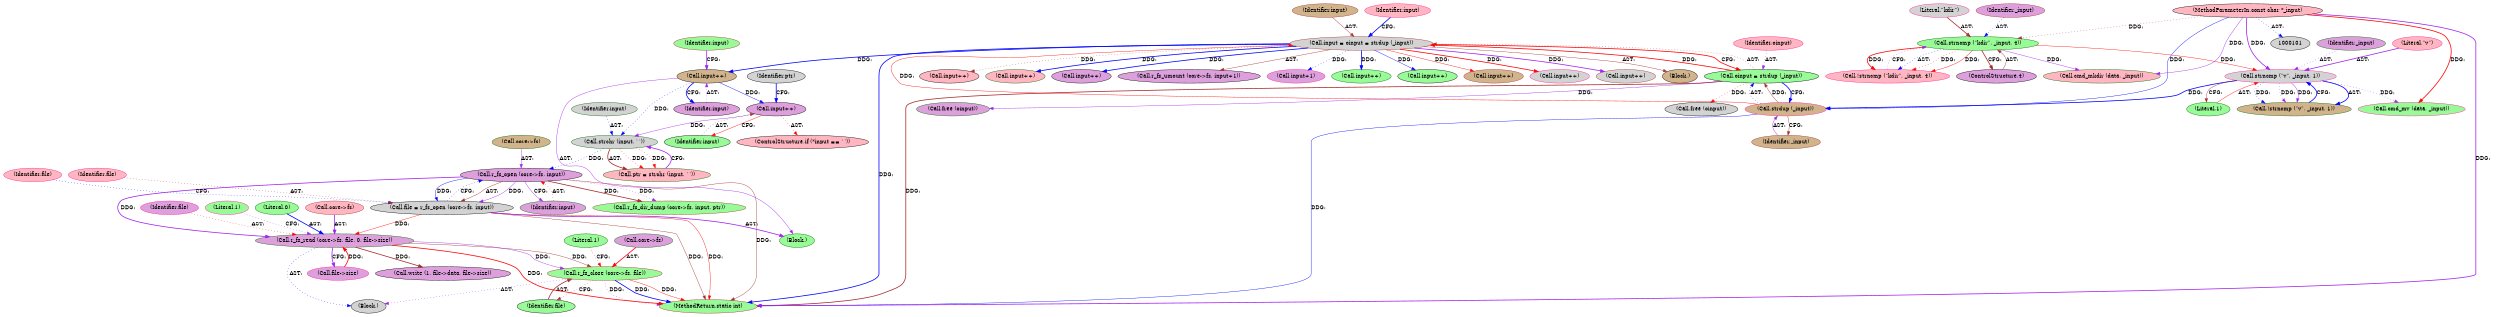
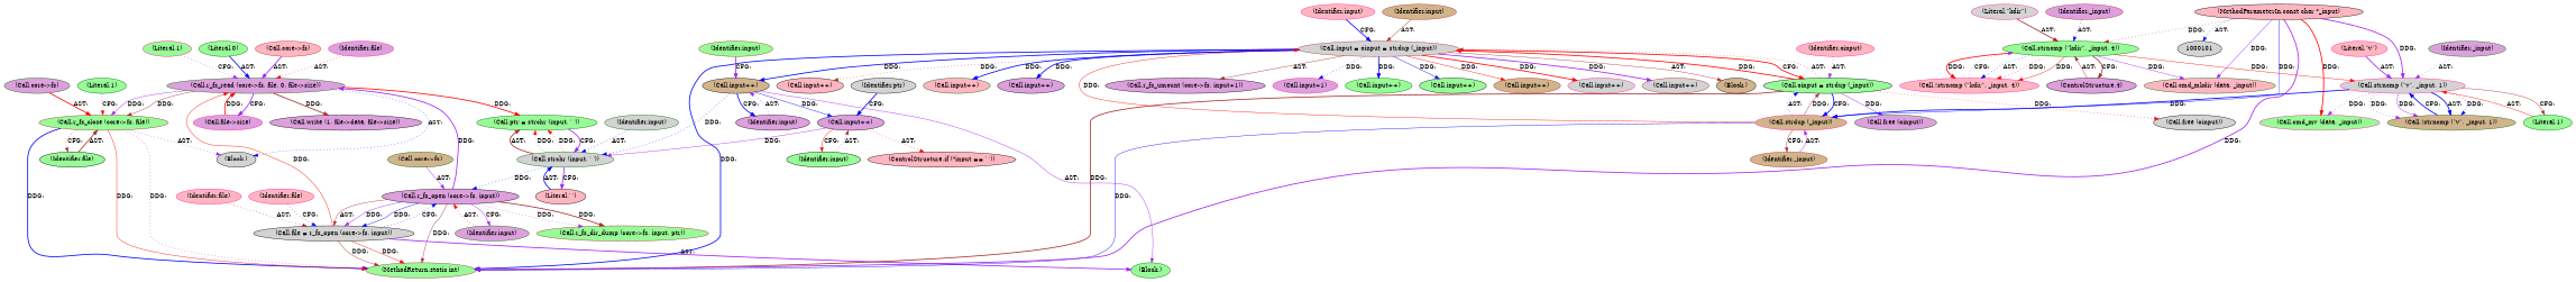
  digraph {
    node [color=black fillcolor=palegreen style=filled]
    edge [color=purple style=bold]
    n1 [color=brown label="(Call,r_fs_close (core->fs, file))"]
    n2 [fillcolor=lightgrey label="(Block,)"]
    n3 [label="(Identifier,file)"]
    n4 [color=brown label="(MethodReturn,static int)"]
    n5 [color=darkgreen fillcolor=plum label="(Call,r_fs_read (core->fs, file, 0, file->size))"]
    n6 [color=deeppink fillcolor=plum label="(Call,file->size)"]
    n7 [fillcolor=plum label="(Call,write (1, file->data, file->size))"]
    n8 [fillcolor=plum label="(Call,r_fs_open (core->fs, input))"]
    n9 [fillcolor=lightgrey label="(Call,file = r_fs_open (core->fs, input))"]
    n10 [color=darkgreen fillcolor=plum label="(Identifier,input)"]
    n11 [color=brown label="(Call,r_fs_dir_dump (core->fs, input, ptr))"]
    n12 [color=darkgreen label="(Block,)"]
    n13 [color=darkgreen fillcolor=lightgrey label="(Call,strchr (input, ' '))"]
-   n14 [color=darkgreen fillcolor=lightpink label="(Call,ptr = strchr (input, ' '))"]
+   n14 [color=darkgreen label="(Call,ptr = strchr (input, ' '))"]
+   n15 [fillcolor=lightpink label="(Literal,' ')"]
    n16 [fillcolor=tan label="(Call,input++)"]
    n17 [fillcolor=plum label="(Call,input++)"]
    n18 [fillcolor=plum label="(Identifier,input)"]
    n19 [label="(Identifier,input)"]
    n20 [fillcolor=lightpink label="(ControlStructure,if (*input == ' '))"]
    n21 [color=brown fillcolor=lightgrey label="(Call,input = oinput = strdup (_input))"]
    n22 [label="(Call,oinput = strdup (_input))"]
    n23 [fillcolor=lightpink label="(Call,input++)"]
    n24 [color=darkgreen fillcolor=lightpink label="(Call,input++)"]
    n25 [fillcolor=plum label="(Call,input++)"]
    n26 [fillcolor=plum label="(Call,r_fs_umount (core->fs, input+1))"]
    n27 [color=deeppink fillcolor=plum label="(Call,input+1)"]
    n28 [color=darkgreen label="(Call,input++)"]
    n29 [label="(Call,input++)"]
    n30 [color=brown fillcolor=tan label="(Call,input++)"]
    n31 [color=deeppink fillcolor=lightgrey label="(Call,input++)"]
    n32 [color=brown fillcolor=lightgrey label="(Call,input++)"]
    n33 [fillcolor=tan label="(Block,)"]
    n34 [color=deeppink fillcolor=tan label="(Call,strdup (_input))"]
    n35 [color=darkgreen fillcolor=plum label="(Call,free (oinput))"]
    n36 [fillcolor=lightgrey label="(Call,free (oinput))"]
    n37 [color=brown fillcolor=tan label="(Identifier,_input)"]
    n38 [color=deeppink fillcolor=lightgrey label="(Call,strncmp (\"v\", _input, 1))"]
    n39 [color=darkgreen fillcolor=tan label="(Call,!strncmp (\"v\", _input, 1))"]
    n40 [color=darkgreen label="(Literal,1)"]
    n41 [color=deeppink label="(Call,cmd_mv (data, _input))"]
    n42 [color=darkgreen label="(Call,strncmp (\"kdir\", _input, 4))"]
    n43 [color=darkgreen fillcolor=lightpink label="(Call,cmd_mkdir (data, _input))"]
    n44 [color=deeppink fillcolor=lightpink label="(Call,!strncmp (\"kdir\", _input, 4))"]
    n45 [fillcolor=plum label="(ControlStructure,4)"]
    n46 [fillcolor=lightpink label="(MethodParameterIn,const char *_input)"]
    1000101 [fillcolor=lightgrey]
    n48 [color=deeppink fillcolor=lightgrey label="(Literal,\"kdir\")"]
    n49 [color=deeppink fillcolor=lightpink label="(Identifier,file)"]
    n50 [color=deeppink fillcolor=lightpink label="(Identifier,oinput)"]
    n51 [color=brown label="(Identifier,input)"]
    n52 [color=deeppink fillcolor=lightpink label="(Identifier,input)"]
    n53 [color=deeppink fillcolor=lightpink label="(Identifier,file)"]
    n54 [color=deeppink label="(Literal,1)"]
    n55 [color=darkgreen fillcolor=plum label="(Identifier,_input)"]
    n56 [color=brown fillcolor=plum label="(Identifier,_input)"]
    n57 [fillcolor=lightgrey label="(Identifier,ptr)"]
    n58 [color=darkgreen label="(Literal,0)"]
    n59 [color=brown fillcolor=lightpink label="(Call,core->fs)"]
    n60 [color=darkgreen label="(Literal,1)"]
    n61 [color=deeppink fillcolor=lightpink label="(Literal,\"v\")"]
    n62 [color=deeppink fillcolor=plum label="(Identifier,file)"]
    n63 [color=brown fillcolor=tan label="(Identifier,input)"]
    n64 [color=darkgreen fillcolor=plum label="(Call,core->fs)"]
    n65 [color=darkgreen fillcolor=lightgrey label="(Identifier,input)"]
    n66 [color=darkgreen fillcolor=tan label="(Call,core->fs)"]
    n1 -> n2 [label="AST: " style=dotted]
    n1 -> n3 [color=brown label="CFG: " style=dotted]
    n1 -> n4 [label="DDG: " style=dotted]
    n1 -> n4 [color=blue label="DDG: "]
    n1 -> n4 [color=red label="DDG: " style=solid]
    n3 -> n1 [color=brown label="AST: "]
    n5 -> n1 [color=brown label="DDG: " style=solid]
    n5 -> n1 [label="DDG: " style=solid]
    n5 -> n2 [color=blue label="AST: " style=dotted]
-   n5 -> n4 [color=red label="DDG: "]
+   n5 -> n14 [color=red label="DDG: "]
    n5 -> n6 [label="CFG: "]
    n5 -> n7 [color=brown label="DDG: "]
    n6 -> n5 [color=red label="DDG: "]
    n8 -> n4 [color=brown label="DDG: " style=solid]
    n8 -> n5 [label="DDG: "]
    n8 -> n9 [color=brown label="AST: " style=solid]
    n8 -> n9 [label="DDG: " style=solid]
    n8 -> n9 [color=blue label="DDG: " style=solid]
    n8 -> n10 [label="CFG: " style=solid]
    n8 -> n11 [color=brown label="DDG: "]
    n8 -> n11 [label="DDG: " style=dotted]
    n9 -> n4 [color=red label="DDG: " style=solid]
    n9 -> n4 [color=brown label="DDG: " style=solid]
    n9 -> n5 [color=red label="DDG: " style=solid]
    n9 -> n8 [color=blue label="CFG: " style=dotted]
    n9 -> n12 [label="AST: "]
    n10 -> n8 [color=red label="AST: " style=dotted]
    n13 -> n8 [color=blue label="DDG: " style=dotted]
    n13 -> n14 [color=brown label="AST: "]
    n13 -> n14 [color=red label="DDG: " style=dotted]
    n13 -> n14 [color=red label="DDG: " style=dotted]
+   n13 -> n15 [label="CFG: "]
    n14 -> n13 [label="CFG: "]
+   n15 -> n13 [color=blue label="AST: "]
    n16 -> n12 [label="AST: " style=solid]
    n16 -> n13 [color=blue label="DDG: " style=dotted]
    n16 -> n17 [color=blue label="DDG: " style=solid]
    n16 -> n18 [color=blue label="CFG: "]
    n17 -> n13 [label="DDG: " style=solid]
    n17 -> n19 [color=red label="CFG: " style=solid]
    n17 -> n20 [color=red label="AST: " style=dotted]
    n18 -> n16 [label="AST: " style=dotted]
    n19 -> n17 [color=brown label="AST: " style=dotted]
    n21 -> n4 [color=blue label="DDG: "]
    n21 -> n16 [color=blue label="DDG: "]
    n21 -> n22 [color=red label="CFG: "]
    n21 -> n23 [color=brown label="DDG: " style=dotted]
    n21 -> n24 [color=blue label="DDG: "]
    n21 -> n25 [color=blue label="DDG: "]
    n21 -> n26 [color=brown label="AST: " style=solid]
    n21 -> n27 [color=blue label="DDG: " style=dotted]
    n21 -> n28 [color=blue label="DDG: "]
    n21 -> n29 [color=blue label="DDG: " style=solid]
    n21 -> n30 [color=red label="DDG: " style=solid]
    n21 -> n31 [color=red label="DDG: "]
    n21 -> n32 [label="DDG: "]
    n21 -> n33 [color=brown label="AST: " style=solid]
    n22 -> n4 [color=brown label="DDG: "]
    n22 -> n21 [color=brown label="AST: " style=dotted]
    n22 -> n21 [color=red label="DDG: "]
    n22 -> n34 [color=blue label="CFG: "]
    n22 -> n35 [label="DDG: " style=solid]
    n22 -> n36 [color=red label="DDG: " style=dotted]
    n34 -> n4 [color=blue label="DDG: " style=solid]
    n34 -> n21 [color=red label="DDG: " style=solid]
    n34 -> n22 [color=blue label="AST: " style=dotted]
    n34 -> n22 [color=brown label="DDG: " style=solid]
    n34 -> n37 [color=brown label="CFG: " style=solid]
    n37 -> n34 [label="AST: " style=solid]
    n38 -> n34 [color=blue label="DDG: "]
    n38 -> n39 [color=blue label="AST: "]
    n38 -> n39 [color=blue label="DDG: " style=dotted]
    n38 -> n39 [label="DDG: " style=dotted]
    n38 -> n39 [label="DDG: " style=solid]
    n38 -> n40 [color=brown label="CFG: " style=solid]
    n38 -> n41 [label="DDG: " style=dotted]
    n39 -> n38 [color=blue label="CFG: "]
    n40 -> n38 [color=red label="AST: " style=solid]
    n42 -> n38 [color=red label="DDG: " style=solid]
    n42 -> n43 [label="DDG: " style=solid]
    n42 -> n44 [color=blue label="AST: " style=dotted]
    n42 -> n44 [color=red label="DDG: " style=dotted]
    n42 -> n44 [color=red label="DDG: " style=solid]
    n42 -> n44 [color=red label="DDG: "]
    n42 -> n45 [color=brown label="CFG: "]
    n44 -> n42 [label="CFG: " style=dotted]
    n45 -> n42 [color=brown label="AST: " style=solid]
    n46 -> n4 [label="DDG: "]
    n46 -> n34 [color=blue label="DDG: " style=solid]
    n46 -> n38 [label="DDG: "]
    n46 -> n41 [color=red label="DDG: "]
    n46 -> n42 [color=brown label="DDG: " style=dotted]
    n46 -> n43 [label="DDG: " style=solid]
    n46 -> 1000101 [color=blue label="AST: " style=dotted]
    n48 -> n42 [color=brown label="AST: "]
    n49 -> n9 [color=blue label="CFG: " style=dotted]
    n50 -> n22 [label="AST: " style=dotted]
    n51 -> n16 [label="CFG: "]
    n52 -> n21 [color=blue label="CFG: "]
    n53 -> n9 [color=brown label="AST: " style=dotted]
    n54 -> n5 [label="CFG: " style=dotted]
    n55 -> n38 [label="AST: " style=dotted]
    n56 -> n42 [color=blue label="AST: " style=dotted]
    n57 -> n17 [color=blue label="CFG: "]
    n58 -> n5 [color=blue label="AST: "]
    n59 -> n5 [label="AST: "]
    n60 -> n1 [color=red label="CFG: " style=dotted]
    n61 -> n38 [label="AST: "]
    n62 -> n5 [color=red label="AST: " style=dotted]
    n63 -> n21 [color=brown label="AST: " style=solid]
    n64 -> n1 [color=red label="AST: "]
    n65 -> n13 [color=blue label="AST: " style=dotted]
    n66 -> n8 [label="AST: " style=solid]
  }
